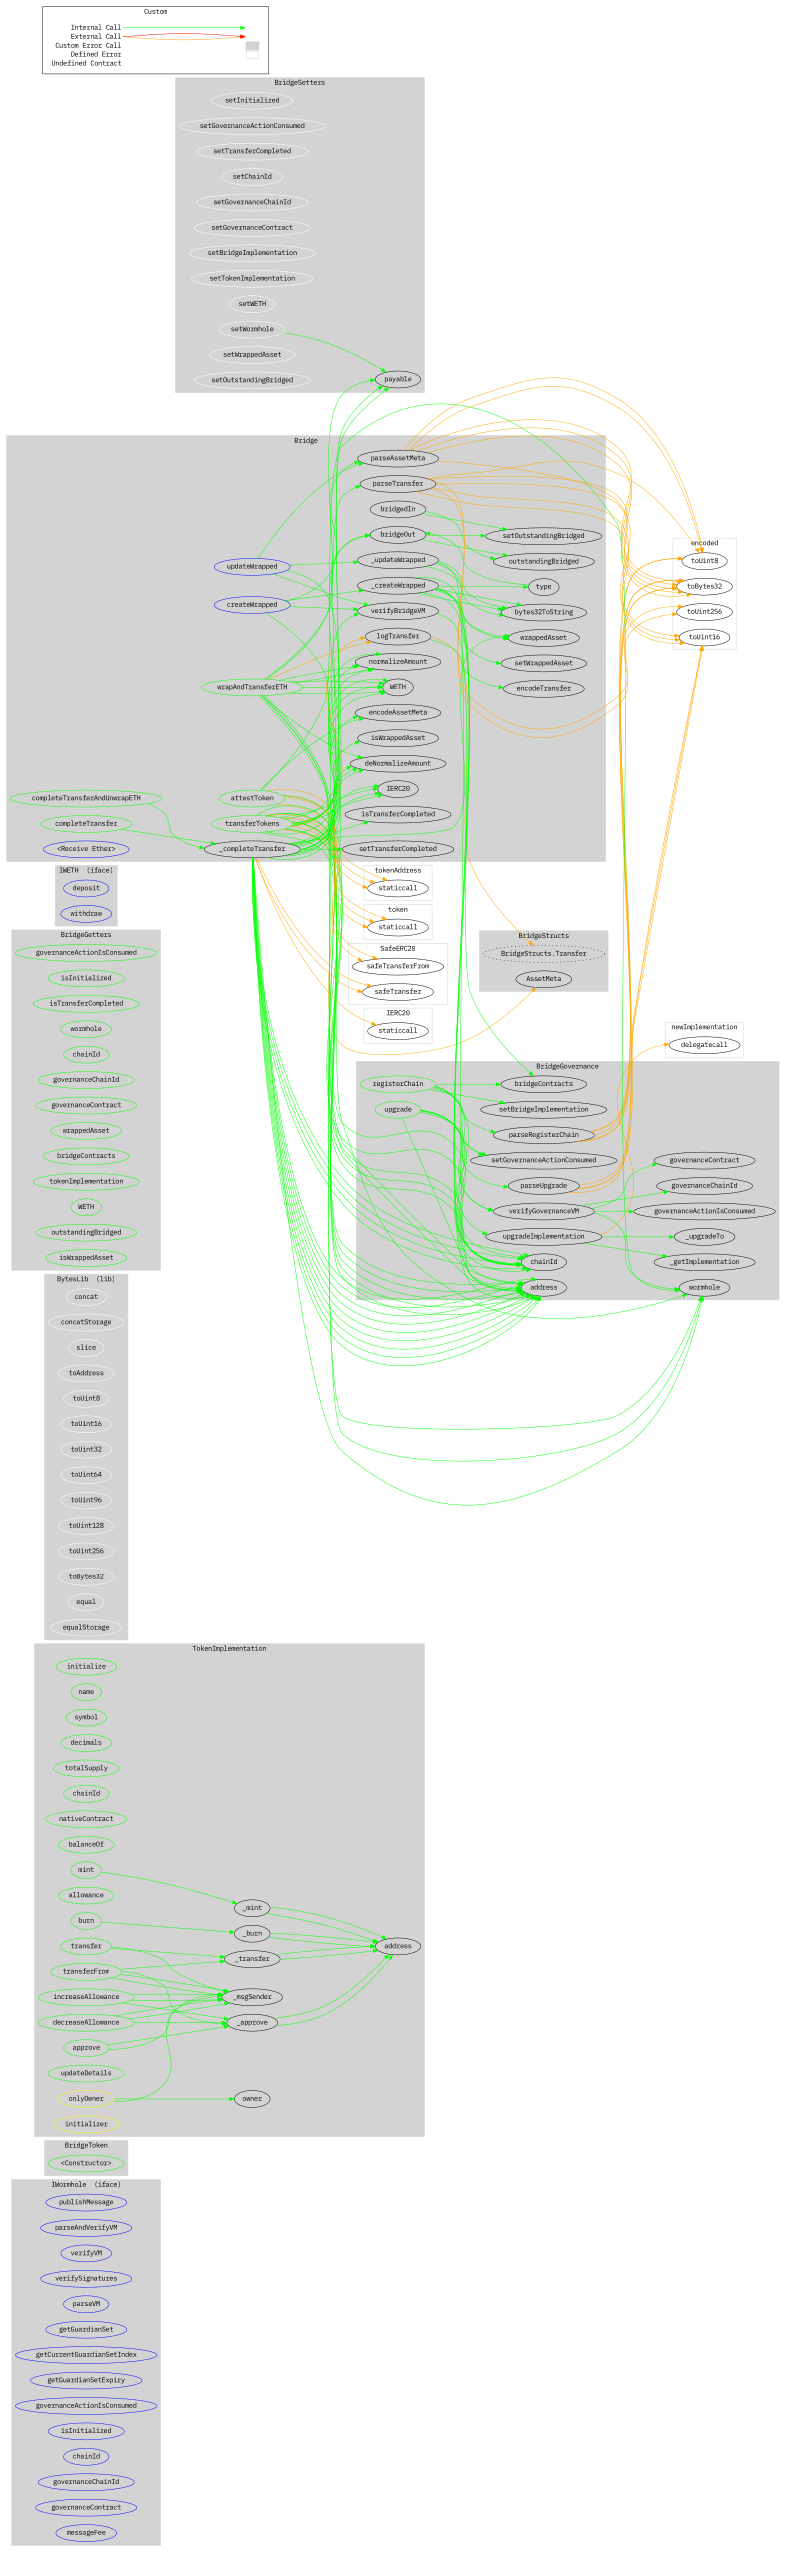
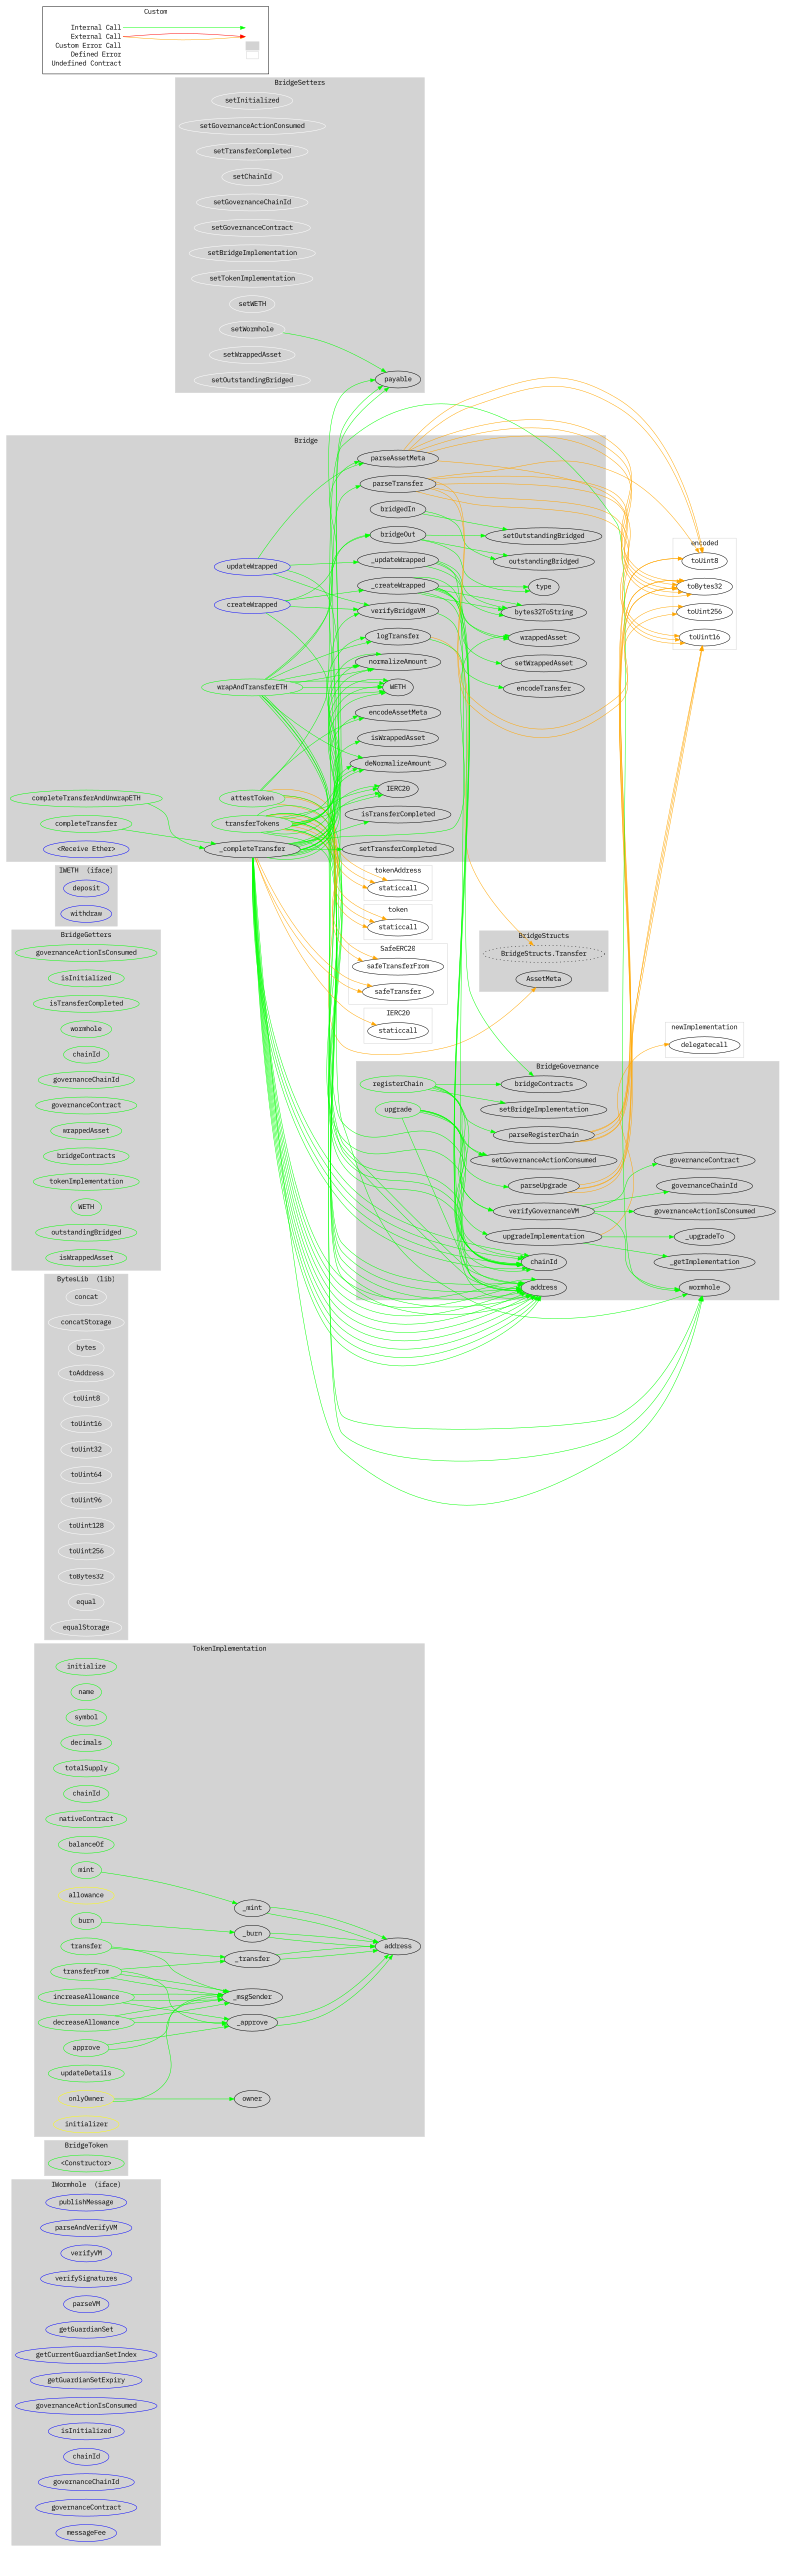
  digraph {
    compound=true
    fontname="IBM Plex Mono"
    rankdir=LR
    node [fontname="IBM Plex Mono"]
    edge [color=green fontname="IBM Plex Mono"]
    n1 [color=blue label=publishMessage]
    n2 [color=blue label=parseAndVerifyVM]
    n3 [color=blue label=verifyVM]
    n4 [color=blue label=verifySignatures]
    n5 [color=blue label=parseVM]
    n6 [color=blue label=getGuardianSet]
    n7 [color=blue label=getCurrentGuardianSetIndex]
    n8 [color=blue label=getGuardianSetExpiry]
    n9 [color=blue label=governanceActionIsConsumed]
    n10 [color=blue label=isInitialized]
    n11 [color=blue label=chainId]
    n12 [color=blue label=governanceChainId]
    n13 [color=blue label=governanceContract]
    n14 [color=blue label=messageFee]
    n15 [color=green label="<Constructor>"]
    n16 [color=green label=initialize]
    n17 [color=green label=name]
    n18 [color=green label=symbol]
    n19 [label=owner]
    n20 [color=green label=decimals]
    n21 [color=green label=totalSupply]
    n22 [color=green label=chainId]
    n23 [color=green label=nativeContract]
    n24 [color=green label=balanceOf]
    n25 [color=green label=transfer]
-   n26 [color=green label=allowance]
+   n26 [color=yellow label=allowance]
    n27 [color=green label=approve]
    n28 [color=green label=transferFrom]
    n29 [color=green label=increaseAllowance]
    n30 [color=green label=decreaseAllowance]
    n31 [label=_transfer]
    n32 [color=green label=mint]
    n33 [label=_mint]
    n34 [color=green label=burn]
    n35 [label=_burn]
    n36 [label=_approve]
    n37 [color=green label=updateDetails]
    n38 [color=yellow label=onlyOwner]
    n39 [color=yellow label=initializer]
    n40 [label=_msgSender]
    n41 [label=address]
    n42 [color=white label=concat]
    n43 [color=white label=concatStorage]
-   n44 [color=white label=slice]
+   n44 [color=white label=bytes]
    n45 [color=white label=toAddress]
    n46 [color=white label=toUint8]
    n47 [color=white label=toUint16]
    n48 [color=white label=toUint32]
    n49 [color=white label=toUint64]
    n50 [color=white label=toUint96]
    n51 [color=white label=toUint128]
    n52 [color=white label=toUint256]
    n53 [color=white label=toBytes32]
    n54 [color=white label=equal]
    n55 [color=white label=equalStorage]
    n56 [color=green label=governanceActionIsConsumed]
    n57 [color=green label=isInitialized]
    n58 [color=green label=isTransferCompleted]
    n59 [color=green label=wormhole]
    n60 [color=green label=chainId]
    n61 [color=green label=governanceChainId]
    n62 [color=green label=governanceContract]
    n63 [color=green label=wrappedAsset]
    n64 [color=green label=bridgeContracts]
    n65 [color=green label=tokenImplementation]
    n66 [color=green label=WETH]
    n67 [color=green label=outstandingBridged]
    n68 [color=green label=isWrappedAsset]
    n69 [color=blue label=deposit]
    n70 [color=blue label=withdraw]
    n71 [color=white label=setInitialized]
    n72 [color=white label=setGovernanceActionConsumed]
    n73 [color=white label=setTransferCompleted]
    n74 [color=white label=setChainId]
    n75 [color=white label=setGovernanceChainId]
    n76 [color=white label=setGovernanceContract]
    n77 [color=white label=setBridgeImplementation]
    n78 [color=white label=setTokenImplementation]
    n79 [color=white label=setWETH]
    n80 [color=white label=setWormhole]
    n81 [color=white label=setWrappedAsset]
    n82 [color=white label=setOutstandingBridged]
    n83 [label=payable]
    n84 [label=AssetMeta]
    "BridgeStructs.Transfer" [style=dotted]
    n86 [color=green label=registerChain]
    n87 [color=green label=upgrade]
    n88 [label=verifyGovernanceVM]
    n89 [label=upgradeImplementation]
    n90 [label=parseRegisterChain]
    n91 [label=parseUpgrade]
    n92 [label=setGovernanceActionConsumed]
    n93 [label=chainId]
    n94 [label=bridgeContracts]
    n95 [label=setBridgeImplementation]
    n96 [label=address]
    n97 [label=wormhole]
    n98 [label=governanceChainId]
    n99 [label=governanceContract]
    n100 [label=governanceActionIsConsumed]
    n101 [label=_getImplementation]
    n102 [label=_upgradeTo]
    n103 [color=green label=attestToken]
    n104 [color=green label=wrapAndTransferETH]
    n105 [color=green label=transferTokens]
    n106 [label=normalizeAmount]
    n107 [label=deNormalizeAmount]
    n108 [label=logTransfer]
    n109 [color=blue label=updateWrapped]
    n110 [label=_updateWrapped]
    n111 [color=blue label=createWrapped]
    n112 [label=_createWrapped]
    n113 [color=green label=completeTransfer]
    n114 [color=green label=completeTransferAndUnwrapETH]
    n115 [label=_completeTransfer]
    n116 [label=bridgeOut]
    n117 [label=bridgedIn]
    n118 [label=verifyBridgeVM]
    n119 [label=encodeAssetMeta]
    n120 [label=encodeTransfer]
    n121 [label=parseAssetMeta]
    n122 [label=parseTransfer]
    n123 [label=bytes32ToString]
    n124 [color=blue label="<Receive Ether>"]
    n125 [label=WETH]
    n126 [label=isWrappedAsset]
    n127 [label=IERC20]
    n128 [label=wrappedAsset]
    n129 [label=type]
    n130 [label=setWrappedAsset]
    n131 [label=isTransferCompleted]
    n132 [label=setTransferCompleted]
    n133 [label=outstandingBridged]
    n134 [label=setOutstandingBridged]
    n135 [label=delegatecall]
    n136 [label=toBytes32]
    n137 [label=toUint8]
    n138 [label=toUint16]
    n139 [label=toUint256]
    n140 [label=<<table border="0" cellpadding="2" cellspacing="0" cellborder="0">   <tr><td align="right" port="i1">Internal Call</td></tr>   <tr><td align="right" port="i2">External Call</td></tr>   <tr><td align="right" port="i2">Custom Error Call</td></tr>   <tr><td align="right" port="i3">Defined Error</td></tr>   <tr><td align="right" port="i4">Undefined Contract</td></tr>   </table>> shape=plaintext]
    n141 [label=<<table border="0" cellpadding="2" cellspacing="0" cellborder="0">   <tr><td port="i1">&nbsp;&nbsp;&nbsp;</td></tr>   <tr><td port="i2">&nbsp;&nbsp;&nbsp;</td></tr>   <tr><td port="i3" bgcolor="lightgray">&nbsp;&nbsp;&nbsp;</td></tr>   <tr><td port="i4">     <table border="1" cellborder="0" cellspacing="0" cellpadding="7" color="lightgray">       <tr>        <td></td>       </tr>      </table>   </td></tr>   </table>> shape=plaintext]
    n142 [label=staticcall]
    n143 [label=staticcall]
    n144 [label=safeTransferFrom]
    n145 [label=safeTransfer]
    n146 [label=staticcall]
    subgraph cluster_1 {
      bgcolor=lightgray
      color=lightgray
      label="IWormhole  (iface)"
      style=filled
      n1
      n2
      n3
      n4
      n5
      n6
      n7
      n8
      n9
      n10
      n11
      n12
      n13
      n14
    }
    subgraph cluster_2 {
      bgcolor=lightgray
      color=lightgray
      label=BridgeState
      style=filled
    }
    subgraph cluster_3 {
      bgcolor=lightgray
      color=lightgray
      label="Structs  (iface)"
      style=filled
    }
    subgraph cluster_4 {
      bgcolor=lightgray
      color=lightgray
      label=BridgeStorage
      style=filled
    }
    subgraph cluster_5 {
      bgcolor=lightgray
      color=lightgray
      label=BridgeToken
      style=filled
      n15
    }
    subgraph cluster_6 {
      bgcolor=lightgray
      color=lightgray
      label=TokenStorage
      style=filled
    }
    subgraph cluster_7 {
      bgcolor=lightgray
      color=lightgray
      label=TokenState
      style=filled
    }
    subgraph cluster_8 {
      bgcolor=lightgray
      color=lightgray
      label=TokenImplementation
      style=filled
      n16
      n17
      n18
      n19
      n20
      n21
      n22
      n23
      n24
      n25
      n26
      n27
      n28
      n29
      n30
      n31
      n32
      n33
      n34
      n35
      n36
      n37
      n38
      n39
      n40
      n41
    }
    subgraph cluster_9 {
      bgcolor=lightgray
      color=lightgray
      label="BytesLib  (lib)"
      style=filled
      n42
      n43
      n44
      n45
      n46
      n47
      n48
      n49
      n50
      n51
      n52
      n53
      n54
      n55
    }
    subgraph cluster_10 {
      bgcolor=lightgray
      color=lightgray
      label=BridgeGetters
      style=filled
      n56
      n57
      n58
      n59
      n60
      n61
      n62
      n63
      n64
      n65
      n66
      n67
      n68
    }
    subgraph cluster_11 {
      bgcolor=lightgray
      color=lightgray
      label="IWETH  (iface)"
      style=filled
      n69
      n70
    }
    subgraph cluster_12 {
      bgcolor=lightgray
      color=lightgray
      label=BridgeSetters
      style=filled
      n71
      n72
      n73
      n74
      n75
      n76
      n77
      n78
      n79
      n80
      n81
      n82
      n83
    }
    subgraph cluster_13 {
      bgcolor=lightgray
      color=lightgray
      label=BridgeStructs
      style=filled
      n84
      "BridgeStructs.Transfer"
    }
    subgraph cluster_14 {
      bgcolor=lightgray
      color=lightgray
      label=BridgeGovernance
      style=filled
      n86
      n87
      n88
      n89
      n90
      n91
      n92
      n93
      n94
      n95
      n96
      n97
      n98
      n99
      n100
      n101
      n102
    }
    subgraph cluster_15 {
      bgcolor=lightgray
      color=lightgray
      label=Bridge
      style=filled
      n103
      n104
      n105
      n106
      n107
      n108
      n109
      n110
      n111
      n112
      n113
      n114
      n115
      n116
      n117
      n118
      n119
      n120
      n121
      n122
      n123
      n124
      n125
      n126
      n127
      n128
      n129
      n130
      n131
      n132
      n133
      n134
    }
    subgraph cluster_16 {
      color=lightgray
      label=newImplementation
      n135
    }
    subgraph cluster_17 {
      color=lightgray
      label=encoded
      n136
      n137
      n138
      n139
    }
    subgraph cluster_18 {
      label=Custom
      n140
      n141
    }
    subgraph cluster_19 {
      color=lightgray
      label=tokenAddress
      n142
    }
    subgraph cluster_20 {
      color=lightgray
      label=token
      n143
    }
    subgraph cluster_21 {
      color=lightgray
      label=SafeERC20
      n144
      n145
    }
    subgraph cluster_22 {
      color=lightgray
      label=IERC20
      n146
    }
    n25 -> n31
    n25 -> n40
    n27 -> n36
    n27 -> n40
    n28 -> n31
    n28 -> n36
    n28 -> n40
    n28 -> n40
    n29 -> n36
    n29 -> n40
    n29 -> n40
    n30 -> n36
    n30 -> n40
    n30 -> n40
    n31 -> n41
    n31 -> n41
    n32 -> n33
    n33 -> n41
    n33 -> n41
    n34 -> n35
    n35 -> n41
    n35 -> n41
    n36 -> n41
    n36 -> n41
    n38 -> n19
    n38 -> n40
    n80 -> n83
    n86 -> n88
    n86 -> n90
    n86 -> n92
    n86 -> n93
    n86 -> n94
    n86 -> n95
    n87 -> n88
    n87 -> n89
    n87 -> n91
    n87 -> n92
    n87 -> n93
    n87 -> n96
    n88 -> n97
    n88 -> n98
    n88 -> n99
    n88 -> n100
    n89 -> n101
    n89 -> n102
    n89 -> n135 [color=orange]
    n90 -> n136 [color=orange]
    n90 -> n136 [color=orange]
    n90 -> n137 [color=orange]
    n90 -> n138 [color=orange]
    n90 -> n138 [color=orange]
    n91 -> n136 [color=orange]
    n91 -> n136 [color=orange]
    n91 -> n137 [color=orange]
    n91 -> n138 [color=orange]
    n103 -> n84 [color=orange]
    n103 -> n93
    n103 -> n97
    n103 -> n119
    n103 -> n142 [color=orange]
    n103 -> n142 [color=orange]
    n103 -> n142 [color=orange]
    n104 -> n83
    n104 -> n93
    n104 -> n96
    n104 -> n96
    n104 -> n97
    n104 -> n106
    n104 -> n106
    n104 -> n107
-   n104 -> n108 [color=orange]
+   n104 -> n108
    n104 -> n116
    n104 -> n125
    n104 -> n125
    n104 -> n125
    n105 -> n93
    n105 -> n93
    n105 -> n93
    n105 -> n96
    n105 -> n96
    n105 -> n96
    n105 -> n96
    n105 -> n96
    n105 -> n106
    n105 -> n106
    n105 -> n106
    n105 -> n107
-   n105 -> n108 [color=orange]
+   n105 -> n108
    n105 -> n116
    n105 -> n126
    n105 -> n127
    n105 -> n127
    n105 -> n143 [color=orange]
    n105 -> n143 [color=orange]
    n105 -> n143 [color=orange]
    n105 -> n144 [color=orange]
    n105 -> n144 [color=orange]
    n108 -> "BridgeStructs.Transfer" [color=orange]
    n108 -> n120
    n109 -> n97
    n109 -> n110
    n109 -> n118
    n109 -> n121
    n110 -> n96
    n110 -> n123
    n110 -> n123
    n110 -> n128
    n111 -> n97
    n111 -> n112
    n111 -> n118
    n111 -> n121
    n112 -> n93
    n112 -> n96
    n112 -> n96
    n112 -> n96
    n112 -> n123
    n112 -> n123
    n112 -> n128
    n112 -> n129
    n112 -> n130
    n113 -> n115
    n114 -> n115
    n115 -> n83
    n115 -> n83
    n115 -> n93
    n115 -> n93
    n115 -> n93
    n115 -> n93
    n115 -> n96
    n115 -> n96
    n115 -> n96
    n115 -> n96
    n115 -> n96
    n115 -> n96
    n115 -> n96
    n115 -> n96
    n115 -> n96
    n115 -> n97
    n115 -> n107
    n115 -> n107
    n115 -> n118
    n115 -> n119
    n115 -> n122
    n115 -> n125
    n115 -> n125
    n115 -> n125
    n115 -> n127
    n115 -> n127
    n115 -> n128
    n115 -> n131
    n115 -> n132
    n115 -> n145 [color=orange]
    n115 -> n145 [color=orange]
    n115 -> n146 [color=orange]
-   n129 -> n116
+   n116 -> n129
    n116 -> n133
    n116 -> n134
    n117 -> n133
    n117 -> n134
    n118 -> n94
    n121 -> n136 [color=orange]
    n121 -> n136 [color=orange]
    n121 -> n136 [color=orange]
    n121 -> n137 [color=orange]
    n121 -> n137 [color=orange]
    n121 -> n138 [color=orange]
    n122 -> n136 [color=orange]
    n122 -> n136 [color=orange]
    n122 -> n137 [color=orange]
    n122 -> n138 [color=orange]
    n122 -> n138 [color=orange]
    n122 -> n139 [color=orange]
    n122 -> n139 [color=orange]
    n140 -> n141 [headport="i1:w" tailport="i1:e"]
    n140 -> n141 [color=orange headport="i2:w" tailport="i2:e"]
    n140 -> n141 [color=red headport="i2:w" tailport="i2:e"]
  }
